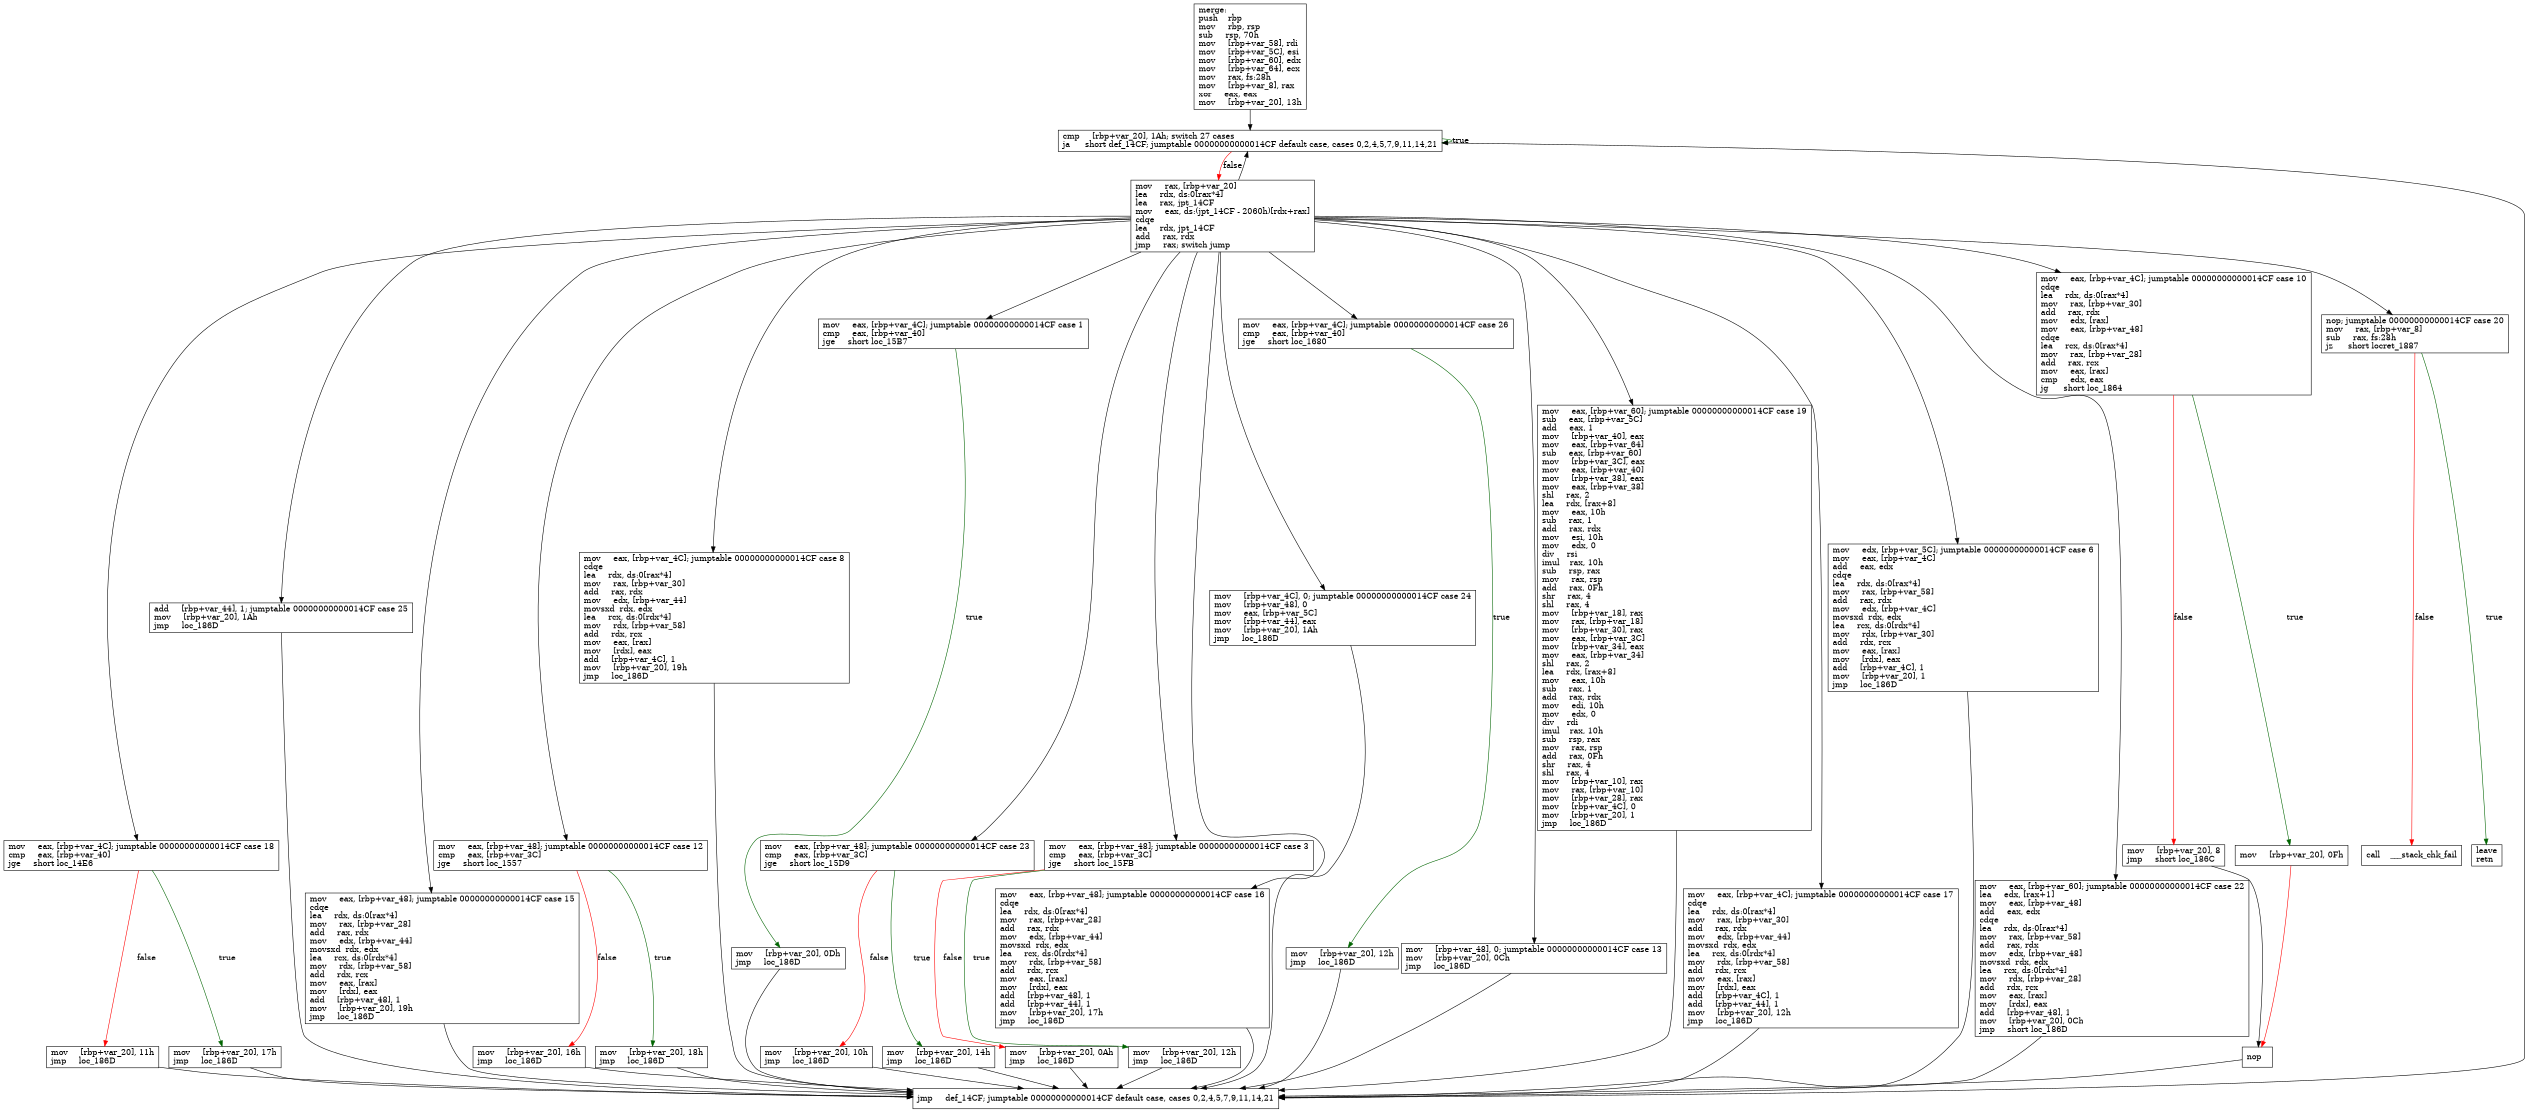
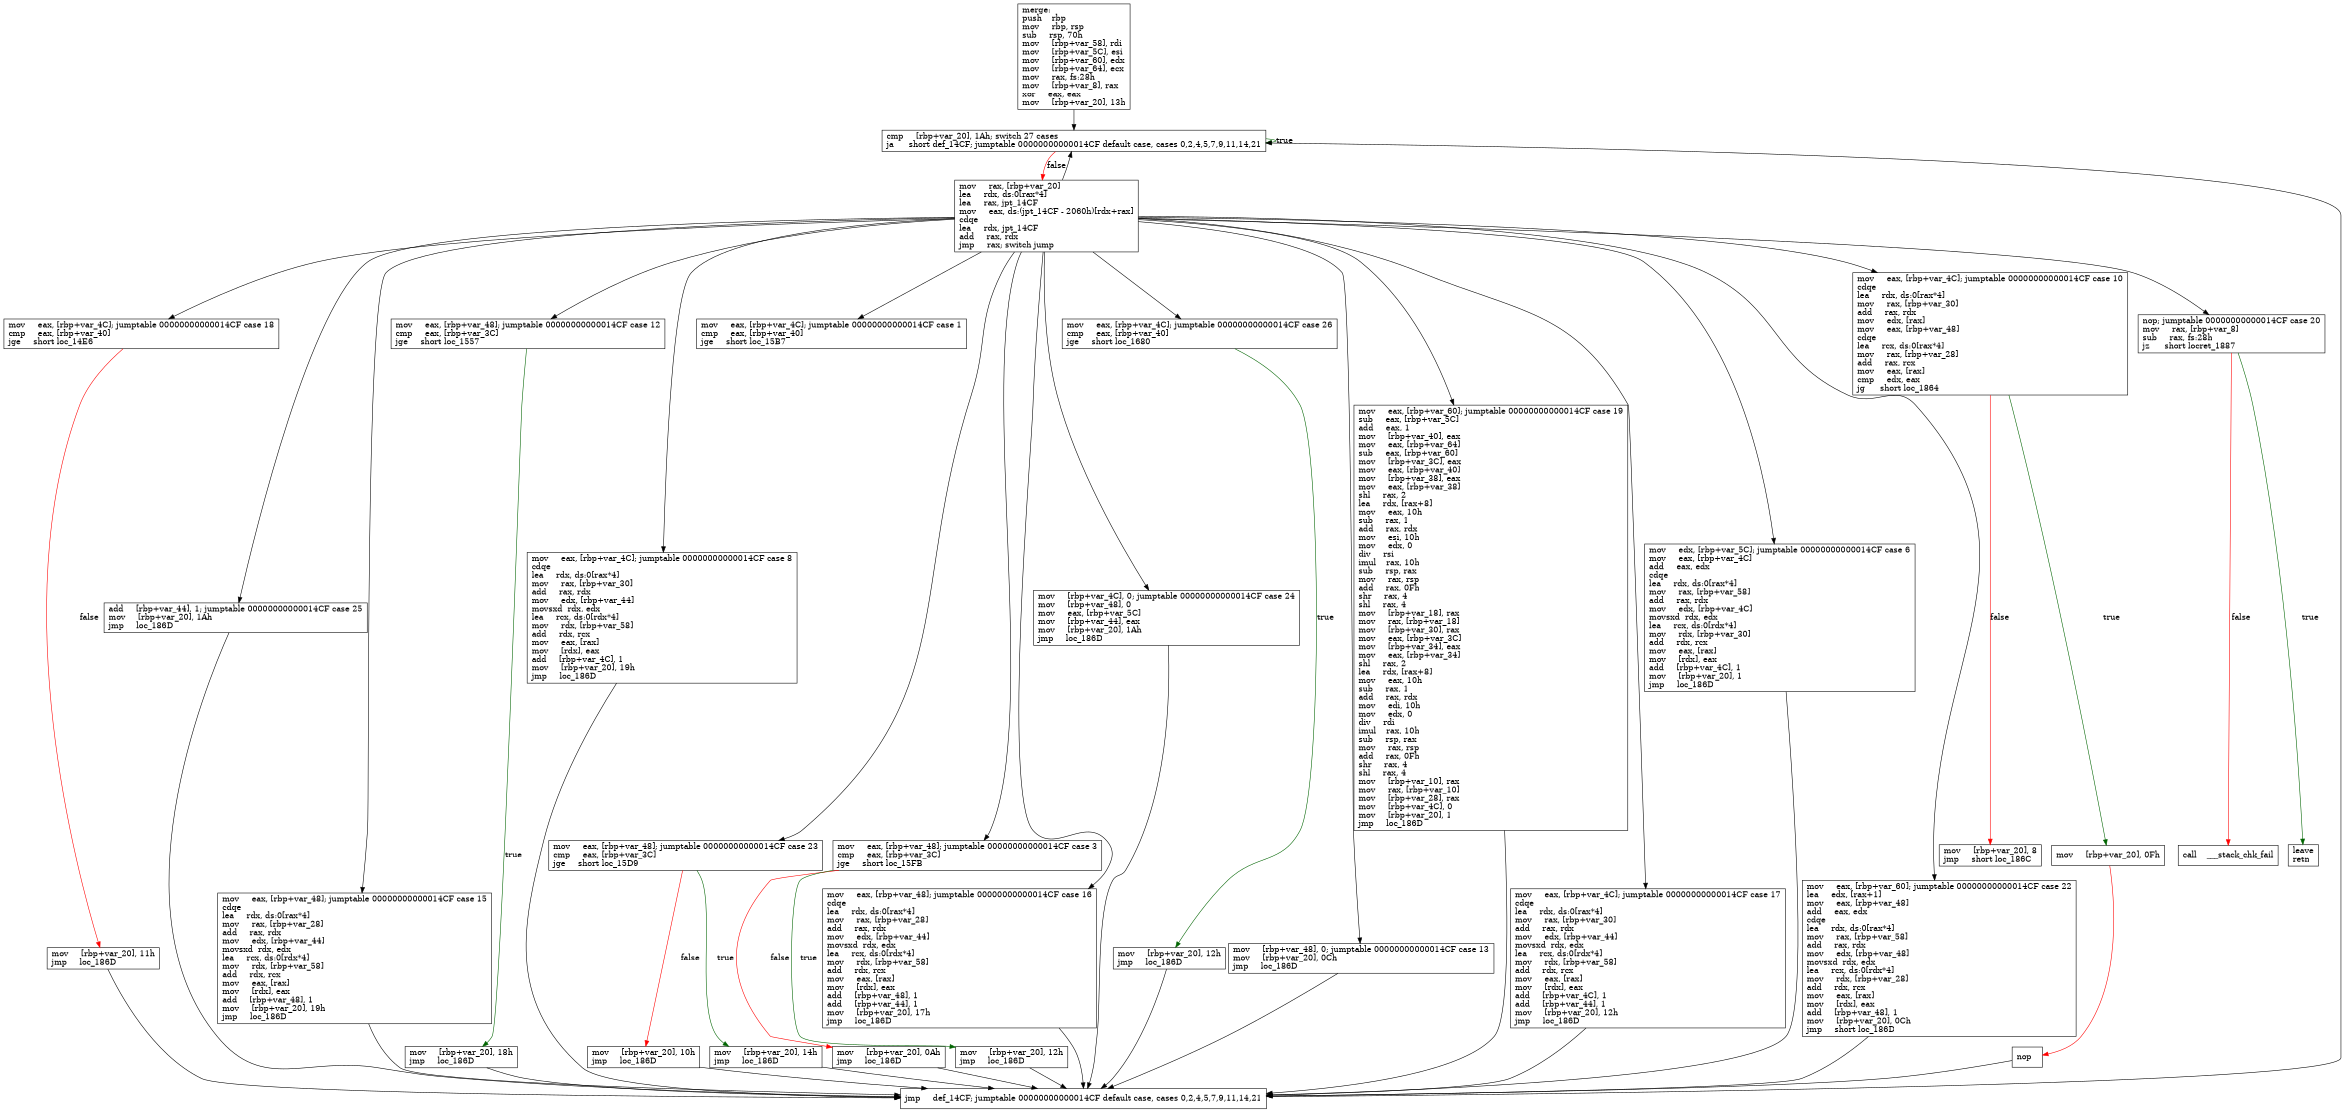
  digraph {
    node [shape=box]
    n1 [label="merge:\lpush    rbp\lmov     rbp, rsp\lsub     rsp, 70h\lmov     [rbp+var_58], rdi\lmov     [rbp+var_5C], esi\lmov     [rbp+var_60], edx\lmov     [rbp+var_64], ecx\lmov     rax, fs:28h\lmov     [rbp+var_8], rax\lxor     eax, eax\lmov     [rbp+var_20], 13h\l"]
    n2 [label="cmp     [rbp+var_20], 1Ah; switch 27 cases\lja      short def_14CF; jumptable 00000000000014CF default case, cases 0,2,4,5,7,9,11,14,21\l"]
    n3 [label="mov     rax, [rbp+var_20]\llea     rdx, ds:0[rax*4]\llea     rax, jpt_14CF\lmov     eax, ds:(jpt_14CF - 2060h)[rdx+rax]\lcdqe\llea     rdx, jpt_14CF\ladd     rax, rdx\ljmp     rax; switch jump\l"]
    n4 [label="mov     eax, [rbp+var_4C]; jumptable 00000000000014CF case 18\lcmp     eax, [rbp+var_40]\ljge     short loc_14E6\l"]
    n5 [label="add     [rbp+var_44], 1; jumptable 00000000000014CF case 25\lmov     [rbp+var_20], 1Ah\ljmp     loc_186D\l"]
    n6 [label="mov     eax, [rbp+var_48]; jumptable 00000000000014CF case 15\lcdqe\llea     rdx, ds:0[rax*4]\lmov     rax, [rbp+var_28]\ladd     rax, rdx\lmov     edx, [rbp+var_44]\lmovsxd  rdx, edx\llea     rcx, ds:0[rdx*4]\lmov     rdx, [rbp+var_58]\ladd     rdx, rcx\lmov     eax, [rax]\lmov     [rdx], eax\ladd     [rbp+var_48], 1\lmov     [rbp+var_20], 19h\ljmp     loc_186D\l"]
    n7 [label="mov     eax, [rbp+var_48]; jumptable 00000000000014CF case 12\lcmp     eax, [rbp+var_3C]\ljge     short loc_1557\l"]
    n8 [label="mov     eax, [rbp+var_4C]; jumptable 00000000000014CF case 8\lcdqe\llea     rdx, ds:0[rax*4]\lmov     rax, [rbp+var_30]\ladd     rax, rdx\lmov     edx, [rbp+var_44]\lmovsxd  rdx, edx\llea     rcx, ds:0[rdx*4]\lmov     rdx, [rbp+var_58]\ladd     rdx, rcx\lmov     eax, [rax]\lmov     [rdx], eax\ladd     [rbp+var_4C], 1\lmov     [rbp+var_20], 19h\ljmp     loc_186D\l"]
    n9 [label="mov     eax, [rbp+var_4C]; jumptable 00000000000014CF case 1\lcmp     eax, [rbp+var_40]\ljge     short loc_15B7\l"]
    n10 [label="mov     eax, [rbp+var_48]; jumptable 00000000000014CF case 23\lcmp     eax, [rbp+var_3C]\ljge     short loc_15D9\l"]
    n11 [label="mov     eax, [rbp+var_48]; jumptable 00000000000014CF case 3\lcmp     eax, [rbp+var_3C]\ljge     short loc_15FB\l"]
    n12 [label="mov     eax, [rbp+var_48]; jumptable 00000000000014CF case 16\lcdqe\llea     rdx, ds:0[rax*4]\lmov     rax, [rbp+var_28]\ladd     rax, rdx\lmov     edx, [rbp+var_44]\lmovsxd  rdx, edx\llea     rcx, ds:0[rdx*4]\lmov     rdx, [rbp+var_58]\ladd     rdx, rcx\lmov     eax, [rax]\lmov     [rdx], eax\ladd     [rbp+var_48], 1\ladd     [rbp+var_44], 1\lmov     [rbp+var_20], 17h\ljmp     loc_186D\l"]
    n13 [label="mov     [rbp+var_4C], 0; jumptable 00000000000014CF case 24\lmov     [rbp+var_48], 0\lmov     eax, [rbp+var_5C]\lmov     [rbp+var_44], eax\lmov     [rbp+var_20], 1Ah\ljmp     loc_186D\l"]
    n14 [label="mov     eax, [rbp+var_4C]; jumptable 00000000000014CF case 26\lcmp     eax, [rbp+var_40]\ljge     short loc_1680\l"]
    n15 [label="mov     [rbp+var_48], 0; jumptable 00000000000014CF case 13\lmov     [rbp+var_20], 0Ch\ljmp     loc_186D\l"]
    n16 [label="mov     eax, [rbp+var_60]; jumptable 00000000000014CF case 19\lsub     eax, [rbp+var_5C]\ladd     eax, 1\lmov     [rbp+var_40], eax\lmov     eax, [rbp+var_64]\lsub     eax, [rbp+var_60]\lmov     [rbp+var_3C], eax\lmov     eax, [rbp+var_40]\lmov     [rbp+var_38], eax\lmov     eax, [rbp+var_38]\lshl     rax, 2\llea     rdx, [rax+8]\lmov     eax, 10h\lsub     rax, 1\ladd     rax, rdx\lmov     esi, 10h\lmov     edx, 0\ldiv     rsi\limul    rax, 10h\lsub     rsp, rax\lmov     rax, rsp\ladd     rax, 0Fh\lshr     rax, 4\lshl     rax, 4\lmov     [rbp+var_18], rax\lmov     rax, [rbp+var_18]\lmov     [rbp+var_30], rax\lmov     eax, [rbp+var_3C]\lmov     [rbp+var_34], eax\lmov     eax, [rbp+var_34]\lshl     rax, 2\llea     rdx, [rax+8]\lmov     eax, 10h\lsub     rax, 1\ladd     rax, rdx\lmov     edi, 10h\lmov     edx, 0\ldiv     rdi\limul    rax, 10h\lsub     rsp, rax\lmov     rax, rsp\ladd     rax, 0Fh\lshr     rax, 4\lshl     rax, 4\lmov     [rbp+var_10], rax\lmov     rax, [rbp+var_10]\lmov     [rbp+var_28], rax\lmov     [rbp+var_4C], 0\lmov     [rbp+var_20], 1\ljmp     loc_186D\l"]
    n17 [label="mov     eax, [rbp+var_4C]; jumptable 00000000000014CF case 17\lcdqe\llea     rdx, ds:0[rax*4]\lmov     rax, [rbp+var_30]\ladd     rax, rdx\lmov     edx, [rbp+var_44]\lmovsxd  rdx, edx\llea     rcx, ds:0[rdx*4]\lmov     rdx, [rbp+var_58]\ladd     rdx, rcx\lmov     eax, [rax]\lmov     [rdx], eax\ladd     [rbp+var_4C], 1\ladd     [rbp+var_44], 1\lmov     [rbp+var_20], 12h\ljmp     loc_186D\l"]
    n18 [label="mov     edx, [rbp+var_5C]; jumptable 00000000000014CF case 6\lmov     eax, [rbp+var_4C]\ladd     eax, edx\lcdqe\llea     rdx, ds:0[rax*4]\lmov     rax, [rbp+var_58]\ladd     rax, rdx\lmov     edx, [rbp+var_4C]\lmovsxd  rdx, edx\llea     rcx, ds:0[rdx*4]\lmov     rdx, [rbp+var_30]\ladd     rdx, rcx\lmov     eax, [rax]\lmov     [rdx], eax\ladd     [rbp+var_4C], 1\lmov     [rbp+var_20], 1\ljmp     loc_186D\l"]
    n19 [label="mov     eax, [rbp+var_60]; jumptable 00000000000014CF case 22\llea     edx, [rax+1]\lmov     eax, [rbp+var_48]\ladd     eax, edx\lcdqe\llea     rdx, ds:0[rax*4]\lmov     rax, [rbp+var_58]\ladd     rax, rdx\lmov     edx, [rbp+var_48]\lmovsxd  rdx, edx\llea     rcx, ds:0[rdx*4]\lmov     rdx, [rbp+var_28]\ladd     rdx, rcx\lmov     eax, [rax]\lmov     [rdx], eax\ladd     [rbp+var_48], 1\lmov     [rbp+var_20], 0Ch\ljmp     short loc_186D\l"]
    n20 [label="mov     eax, [rbp+var_4C]; jumptable 00000000000014CF case 10\lcdqe\llea     rdx, ds:0[rax*4]\lmov     rax, [rbp+var_30]\ladd     rax, rdx\lmov     edx, [rax]\lmov     eax, [rbp+var_48]\lcdqe\llea     rcx, ds:0[rax*4]\lmov     rax, [rbp+var_28]\ladd     rax, rcx\lmov     eax, [rax]\lcmp     edx, eax\ljg      short loc_1864\l"]
    n21 [label="nop; jumptable 00000000000014CF case 20\lmov     rax, [rbp+var_8]\lsub     rax, fs:28h\ljz      short locret_1887\l"]
    n22 [label="mov     [rbp+var_20], 11h\ljmp     loc_186D\l"]
-   n23 [label="mov     [rbp+var_20], 17h\ljmp     loc_186D\l"]
    n24 [label="jmp     def_14CF; jumptable 00000000000014CF default case, cases 0,2,4,5,7,9,11,14,21\l"]
-   n25 [label="mov     [rbp+var_20], 16h\ljmp     loc_186D\l"]
    n26 [label="mov     [rbp+var_20], 18h\ljmp     loc_186D\l"]
-   n27 [label="mov     [rbp+var_20], 0Dh\ljmp     loc_186D\l"]
    n28 [label="mov     [rbp+var_20], 10h\ljmp     loc_186D\l"]
    n29 [label="mov     [rbp+var_20], 14h\ljmp     loc_186D\l"]
    n30 [label="mov     [rbp+var_20], 0Ah\ljmp     loc_186D\l"]
    n31 [label="mov     [rbp+var_20], 12h\ljmp     loc_186D\l"]
    n32 [label="mov     [rbp+var_20], 12h\ljmp     loc_186D\l"]
    n33 [label="mov     [rbp+var_20], 8\ljmp     short loc_186C\l"]
    n34 [label="mov     [rbp+var_20], 0Fh\l"]
    n35 [label="call    ___stack_chk_fail\l"]
    n36 [label="leave\lretn\l"]
    n37 [label="nop\l"]
    n1 -> n2
    n2 -> n2 [color=darkgreen label=true]
    n2 -> n3 [color=red label=false]
    n3 -> n2
    n3 -> n4
    n3 -> n5
    n3 -> n6
    n3 -> n7
    n3 -> n8
    n3 -> n9
    n3 -> n10
    n3 -> n11
    n3 -> n12
    n3 -> n13
    n3 -> n14
    n3 -> n15
    n3 -> n16
    n3 -> n17
    n3 -> n18
    n3 -> n19
    n3 -> n20
    n3 -> n21
    n4 -> n22 [color=red label=false]
-   n4 -> n23 [color=darkgreen label=true]
    n5 -> n24
    n6 -> n24
-   n7 -> n25 [color=red label=false]
    n7 -> n26 [color=darkgreen label=true]
    n8 -> n24
-   n9 -> n27 [color=darkgreen label=true]
    n10 -> n28 [color=red label=false]
    n10 -> n29 [color=darkgreen label=true]
    n11 -> n30 [color=red label=false]
    n11 -> n31 [color=darkgreen label=true]
    n12 -> n24
    n13 -> n24
    n14 -> n32 [color=darkgreen label=true]
    n15 -> n24
    n16 -> n24
    n17 -> n24
    n18 -> n24
    n19 -> n24
    n20 -> n33 [color=red label=false]
    n20 -> n34 [color=darkgreen label=true]
    n21 -> n35 [color=red label=false]
    n21 -> n36 [color=darkgreen label=true]
    n22 -> n24
-   n23 -> n24
    n24 -> n2
-   n25 -> n24
    n26 -> n24
-   n27 -> n24
    n28 -> n24
    n29 -> n24
    n30 -> n24
    n31 -> n24
    n32 -> n24
-   n33 -> n37
    n34 -> n37 [color=red]
    n37 -> n24
  }
